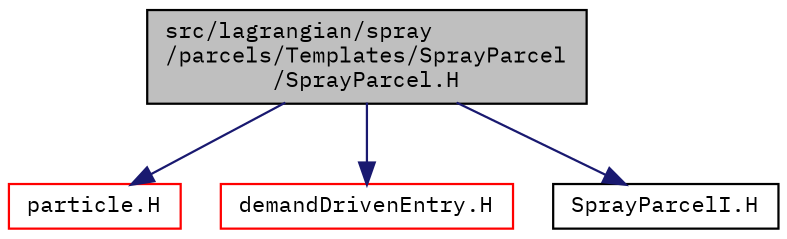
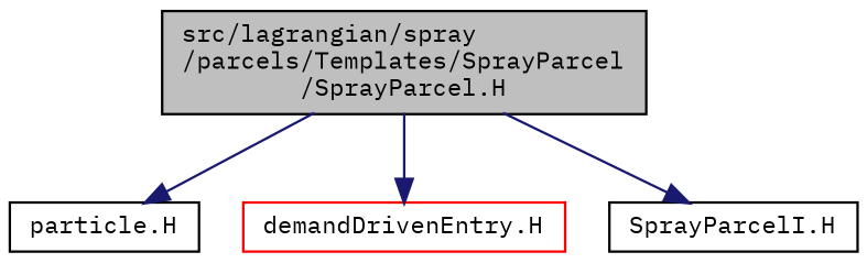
  digraph {
    fontname="IBM Plex Mono"
    node [color=black fontname="IBM Plex Mono" fontsize=10 shape=record]
    edge [color=midnightblue fontname="IBM Plex Mono" fontsize=10 labelfontname=FreeSans labelfontsize=10 style=solid]
    n1 [fillcolor=grey75 fontcolor=black height=0.2 label="src/lagrangian/spray\l/parcels/Templates/SprayParcel\l/SprayParcel.H" style=filled width=0.4]
-   n2 [color=red height=0.2 label="particle.H" width=0.4]
+   n2 [height=0.2 label="particle.H" width=0.4]
    n3 [color=red height=0.2 label="demandDrivenEntry.H" width=0.4]
    n4 [height=0.2 label="SprayParcelI.H" width=0.4]
    n1 -> n2
    n1 -> n3
    n1 -> n4
  }
